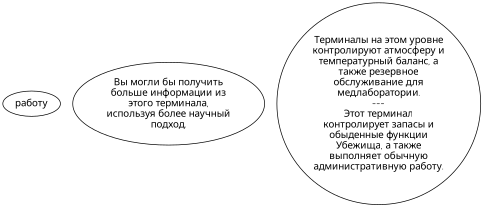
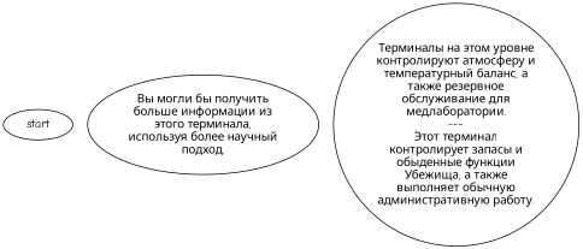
  digraph {
    fontname="Comic Neue"
    node [color="#000000" fillcolor="#FFFFFF" style=filled fontname="Comic Neue"]
-   start [label="работу"]
+   start
    n2 [label="Вы могли бы получить\nбольше информации из\nэтого терминала,\nиспользуя более научный\nподход."]
    n3 [label="Терминалы на этом уровне\nконтролируют атмосферу и\nтемпературный баланс, а\nтакже резервное\nобслуживание для\nмедлаборатории.\n---\nЭтот терминал\nконтролирует запасы и\nобыденные функции\nУбежища, а также\nвыполняет обычную\nадминистративную работу."]
  }
